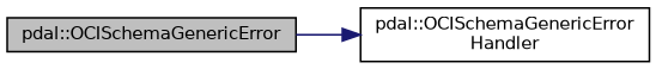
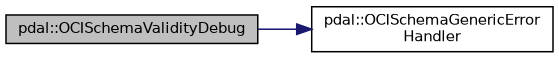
  digraph {
    rankdir=LR
    node [color=black fontname=Helvetica fontsize=10 shape=record style=filled]
-   n1 [fillcolor=grey75 fontcolor=black height=0.2 label="pdal::OCISchemaGenericError" width=0.4]
+   n1 [fillcolor=grey75 fontcolor=black height=0.2 label="pdal::OCISchemaValidityDebug" width=0.4]
    n2 [fillcolor=white height=0.2 label="pdal::OCISchemaGenericError\lHandler" width=0.4]
    n1 -> n2 [color=midnightblue fontname=Helvetica fontsize=10 labelfontname=Helvetica labelfontsize=10 style=solid]
  }
